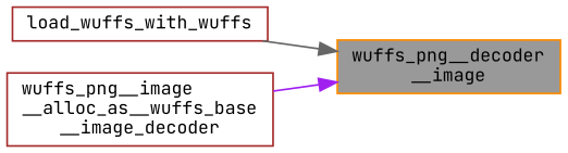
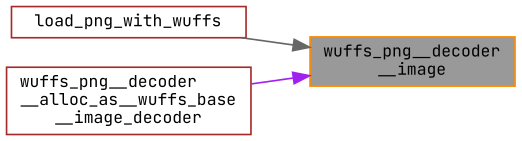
  digraph {
    fontname="JetBrains Mono"
    rankdir=RL
    node [color=brown fillcolor=white fontname="JetBrains Mono" fontsize=10 shape=box style=filled]
    edge [dir=back fontname="JetBrains Mono" fontsize=10 labelfontname=Helvetica labelfontsize=10 style=solid]
    n1 [color=darkorange fillcolor=grey60 fontcolor=black height=0.2 label="wuffs_png__decoder\l__image" width=0.4]
-   n2 [height=0.2 label=load_wuffs_with_wuffs width=0.4]
-   n3 [height=0.2 label="wuffs_png__image\l__alloc_as__wuffs_base\l__image_decoder" width=0.4]
+   n2 [height=0.2 label=load_png_with_wuffs width=0.4]
+   n3 [height=0.2 label="wuffs_png__decoder\l__alloc_as__wuffs_base\l__image_decoder" width=0.4]
    n1 -> n2 [color=gray40]
    n1 -> n3 [color=purple]
  }
